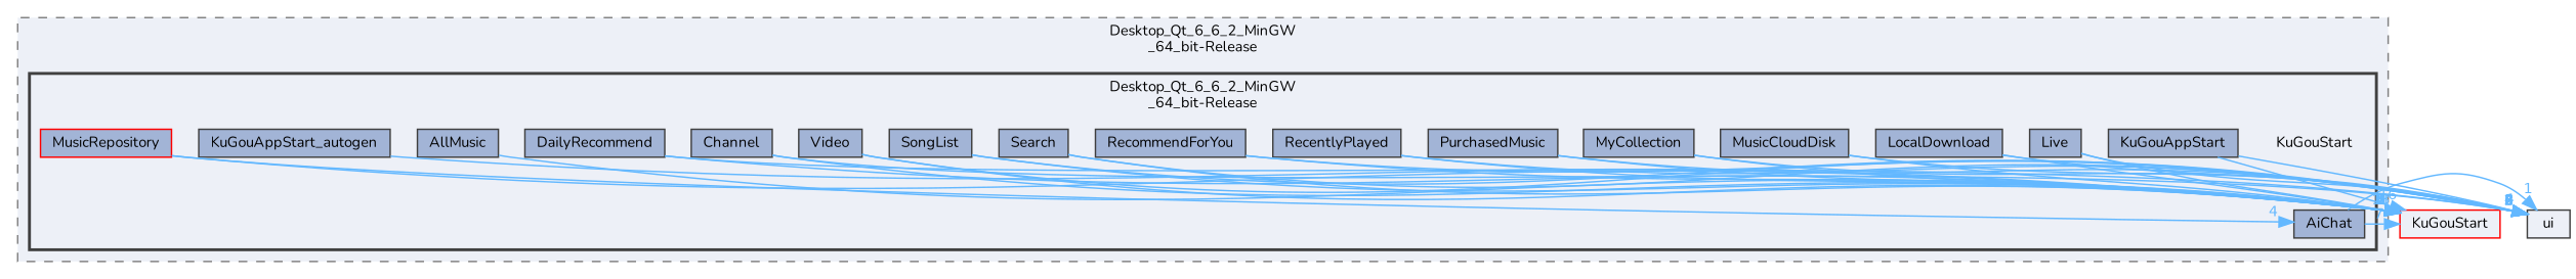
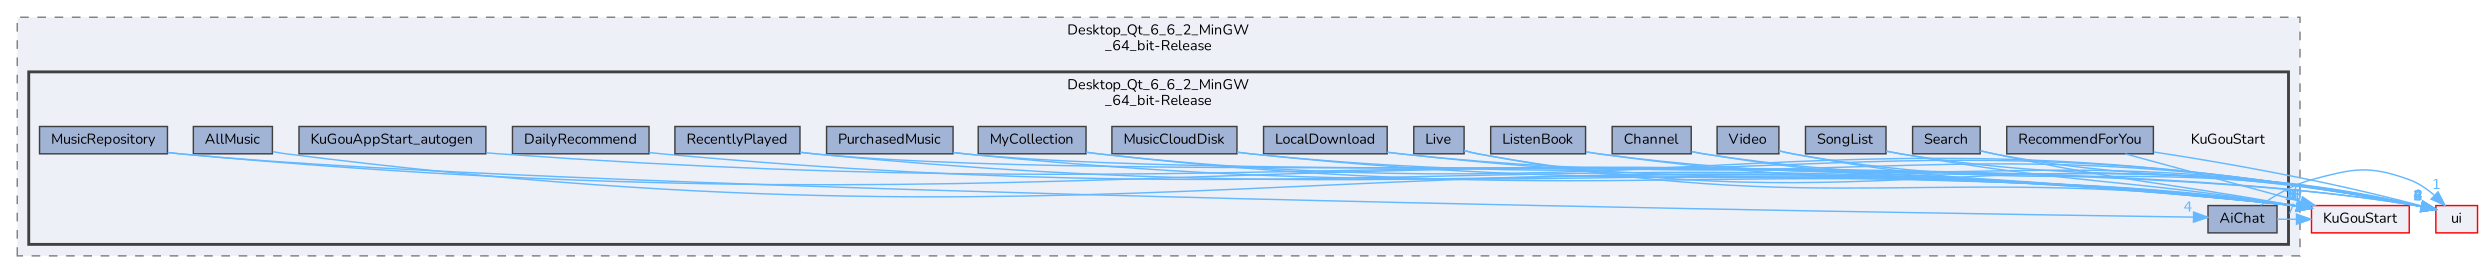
  digraph {
    compound=true
    fontname=Nunito
    node [fontname=Nunito fontsize=10 shape=box color=grey25 fillcolor="#a2b4d6" style=filled]
    edge [color=steelblue1 fontcolor=steelblue1 fontname=Nunito fontsize=10 headlabel=2 labeldistance=1.5 labelfontname=Helvetica labelfontsize=10]
    n1 [height=0.2 label=KuGouStart shape=plaintext width=0.4 color="" fillcolor="" style=""]
    n2 [height=0.2 label=AiChat width=0.4]
    n3 [height=0.2 label=AllMusic width=0.4]
    n4 [height=0.2 label=Channel width=0.4]
    n5 [height=0.2 label=DailyRecommend width=0.4]
    n6 [height=0.2 label=KuGouAppStart_autogen width=0.4]
-   n7 [height=0.2 label=KuGouAppStart width=0.4]
+   n7 [height=0.2 label=ListenBook width=0.4]
    n8 [height=0.2 label=Live width=0.4]
    n9 [height=0.2 label=LocalDownload width=0.4]
    n10 [height=0.2 label=MusicCloudDisk width=0.4]
-   n11 [color=red height=0.2 label=MusicRepository width=0.4]
+   n11 [height=0.2 label=MusicRepository width=0.4]
    n12 [height=0.2 label=MyCollection width=0.4]
    n13 [height=0.2 label=PurchasedMusic width=0.4]
    n14 [height=0.2 label=RecentlyPlayed width=0.4]
    n15 [height=0.2 label=RecommendForYou width=0.4]
    n16 [height=0.2 label=Search width=0.4]
    n17 [height=0.2 label=SongList width=0.4]
    n18 [height=0.2 label=Video width=0.4]
-   n19 [fillcolor="#edf0f7" height=0.2 label=ui width=0.4]
+   n19 [color=red fillcolor="#edf0f7" height=0.2 label=ui width=0.4]
    n20 [color=red fillcolor="#edf0f7" height=0.2 label=KuGouStart width=0.4]
    subgraph cluster_1 {
      bgcolor="#edf0f7"
      fontsize=10
      label="Desktop_Qt_6_6_2_MinGW\l_64_bit-Release"
      pencolor=grey50
      style="filled,dashed"
      subgraph cluster_2 {
        bgcolor="#edf0f7"
        fontsize=10
        label="Desktop_Qt_6_6_2_MinGW\l_64_bit-Release"
        pencolor=grey25
        style="filled,bold"
        n1
        n2
        n3
        n4
        n5
        n6
        n7
        n8
        n9
        n10
        n11
        n12
        n13
        n14
        n15
        n16
        n17
        n18
      }
    }
    n2 -> n19 [headlabel=1]
    n2 -> n20 [headlabel=7]
    n3 -> n20 [headlabel=8]
    n4 -> n19
    n4 -> n20 [headlabel=3]
-   n5 -> n19
    n5 -> n20 [headlabel=1]
    n6 -> n20 [headlabel=1]
    n7 -> n19 [headlabel=4]
    n7 -> n20 [headlabel=16]
    n8 -> n19
    n8 -> n20 [headlabel=11]
    n9 -> n19 [headlabel=4]
    n9 -> n20 [headlabel=5]
    n10 -> n19 [headlabel=3]
    n10 -> n20 [headlabel=3]
    n11 -> n2 [headlabel=4]
    n11 -> n20 [headlabel=7]
    n12 -> n19 [headlabel=4]
    n12 -> n20 [headlabel=8]
    n13 -> n19
    n13 -> n20 [headlabel=4]
    n14 -> n19 [headlabel=6]
    n14 -> n20 [headlabel=7]
    n15 -> n19
    n15 -> n20 [headlabel=6]
    n16 -> n19
    n16 -> n20 [headlabel=1]
    n17 -> n19
    n17 -> n20
    n18 -> n19 [headlabel=8]
    n18 -> n20 [headlabel=13]
  }
